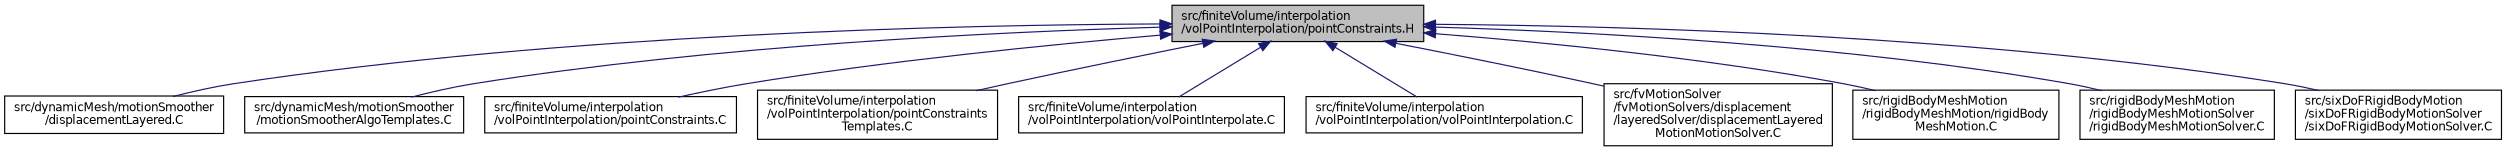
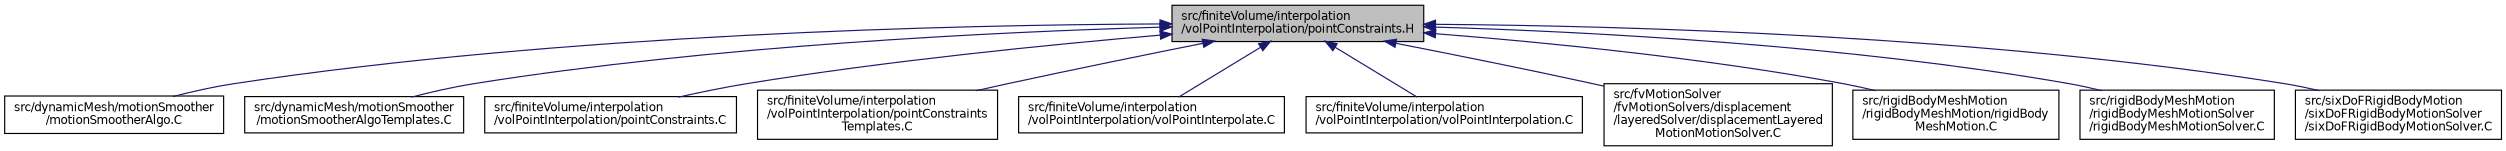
  digraph {
    node [color=black fontname=Helvetica fontsize=10 shape=record]
    edge [color=midnightblue dir=back fontname=Helvetica fontsize=10 labelfontname=Helvetica labelfontsize=10 style=solid]
    n1 [fillcolor=grey75 fontcolor=black height=0.2 label="src/finiteVolume/interpolation\l/volPointInterpolation/pointConstraints.H" style=filled width=0.4]
-   n2 [height=0.2 label="src/dynamicMesh/motionSmoother\l/displacementLayered.C" width=0.4]
+   n2 [height=0.2 label="src/dynamicMesh/motionSmoother\l/motionSmootherAlgo.C" width=0.4]
    n3 [height=0.2 label="src/dynamicMesh/motionSmoother\l/motionSmootherAlgoTemplates.C" width=0.4]
    n4 [height=0.2 label="src/finiteVolume/interpolation\l/volPointInterpolation/pointConstraints.C" width=0.4]
    n5 [height=0.2 label="src/finiteVolume/interpolation\l/volPointInterpolation/pointConstraints\lTemplates.C" width=0.4]
    n6 [height=0.2 label="src/finiteVolume/interpolation\l/volPointInterpolation/volPointInterpolate.C" width=0.4]
    n7 [height=0.2 label="src/finiteVolume/interpolation\l/volPointInterpolation/volPointInterpolation.C" width=0.4]
    n8 [height=0.2 label="src/fvMotionSolver\l/fvMotionSolvers/displacement\l/layeredSolver/displacementLayered\lMotionMotionSolver.C" width=0.4]
    n9 [height=0.2 label="src/rigidBodyMeshMotion\l/rigidBodyMeshMotion/rigidBody\lMeshMotion.C" width=0.4]
    n10 [height=0.2 label="src/rigidBodyMeshMotion\l/rigidBodyMeshMotionSolver\l/rigidBodyMeshMotionSolver.C" width=0.4]
    n11 [height=0.2 label="src/sixDoFRigidBodyMotion\l/sixDoFRigidBodyMotionSolver\l/sixDoFRigidBodyMotionSolver.C" width=0.4]
    n1 -> n2
    n1 -> n3
    n1 -> n4
    n1 -> n5
    n1 -> n6
    n1 -> n7
    n1 -> n8
    n1 -> n9
    n1 -> n10
    n1 -> n11
  }
